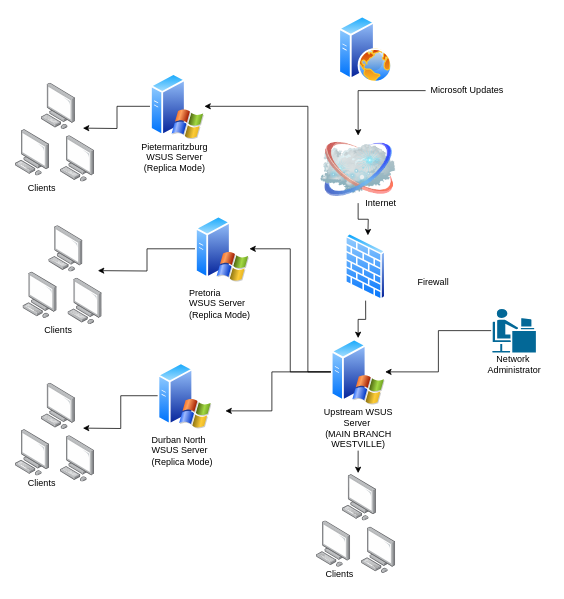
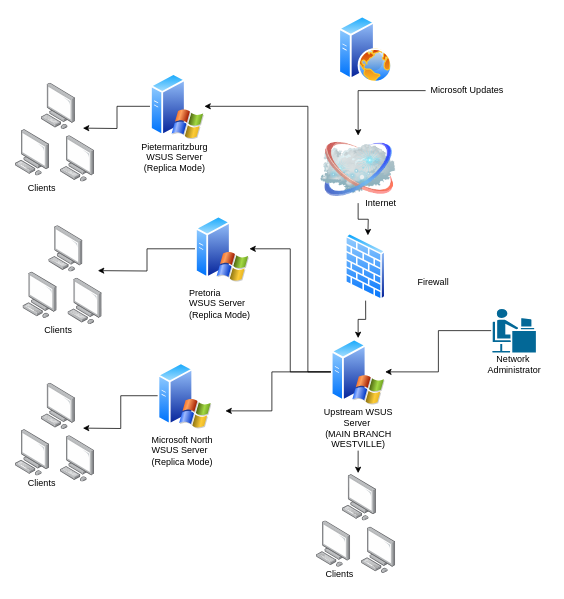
  <mxCell id="0" />
  <mxCell id="1" parent="0" />
  <mxCell id="2" value="" style="edgeStyle=orthogonalEdgeStyle;rounded=0;orthogonalLoop=1;jettySize=auto;html=1;" edge="1" parent="1" source="3"><mxGeometry relative="1" as="geometry"><mxPoint x="490" y="313" as="targetPoint" /></mxGeometry></mxCell>
  <mxCell id="3" value="" style="image;html=1;image=img/lib/clip_art/networking/Cloud_128x128.png" vertex="1" parent="1"><mxGeometry x="427" y="180" width="100" height="90" as="geometry" /></mxCell>
  <mxCell id="4" value="" style="aspect=fixed;perimeter=ellipsePerimeter;html=1;align=center;shadow=0;dashed=0;spacingTop=3;image;image=img/lib/active_directory/web_server.svg;" vertex="1" parent="1"><mxGeometry x="451" y="20" width="72" height="90" as="geometry" /></mxCell>
  <mxCell id="5" style="edgeStyle=orthogonalEdgeStyle;rounded=0;orthogonalLoop=1;jettySize=auto;html=1;" edge="1" parent="1" source="6"><mxGeometry relative="1" as="geometry"><mxPoint x="110" y="170" as="targetPoint" /></mxGeometry></mxCell>
  <mxCell id="6" value="" style="aspect=fixed;perimeter=ellipsePerimeter;html=1;align=center;shadow=0;dashed=0;spacingTop=3;image;image=img/lib/active_directory/windows_server_2.svg;" vertex="1" parent="1"><mxGeometry x="200" y="95.9" width="72" height="90" as="geometry" /></mxCell>
  <mxCell id="7" style="edgeStyle=orthogonalEdgeStyle;rounded=0;orthogonalLoop=1;jettySize=auto;html=1;" edge="1" parent="1" source="8"><mxGeometry relative="1" as="geometry"><mxPoint x="130" y="360" as="targetPoint" /></mxGeometry></mxCell>
  <mxCell id="8" value="" style="aspect=fixed;perimeter=ellipsePerimeter;html=1;align=center;shadow=0;dashed=0;spacingTop=3;image;image=img/lib/active_directory/windows_server_2.svg;" vertex="1" parent="1"><mxGeometry x="260" y="285.9" width="72" height="90" as="geometry" /></mxCell>
  <mxCell id="9" style="edgeStyle=orthogonalEdgeStyle;rounded=0;orthogonalLoop=1;jettySize=auto;html=1;entryX=1;entryY=0.5;entryDx=0;entryDy=0;" edge="1" parent="1" source="12" target="8"><mxGeometry relative="1" as="geometry" /></mxCell>
  <mxCell id="10" style="edgeStyle=orthogonalEdgeStyle;rounded=0;orthogonalLoop=1;jettySize=auto;html=1;" edge="1" parent="1" source="12"><mxGeometry relative="1" as="geometry"><mxPoint x="300" y="547" as="targetPoint" /><Array as="points"><mxPoint x="362" y="495" /><mxPoint x="362" y="547" /></Array></mxGeometry></mxCell>
  <mxCell id="11" style="edgeStyle=orthogonalEdgeStyle;rounded=0;orthogonalLoop=1;jettySize=auto;html=1;entryX=1;entryY=0.5;entryDx=0;entryDy=0;" edge="1" parent="1" source="12" target="6"><mxGeometry relative="1" as="geometry"><Array as="points"><mxPoint x="410" y="495" /><mxPoint x="410" y="141" /></Array></mxGeometry></mxCell>
  <mxCell id="12" value="" style="aspect=fixed;perimeter=ellipsePerimeter;html=1;align=center;shadow=0;dashed=0;spacingTop=3;image;image=img/lib/active_directory/windows_server_2.svg;" vertex="1" parent="1"><mxGeometry x="441" y="450" width="72" height="90" as="geometry" /></mxCell>
  <mxCell id="13" style="edgeStyle=orthogonalEdgeStyle;rounded=0;orthogonalLoop=1;jettySize=auto;html=1;entryX=1;entryY=0.5;entryDx=0;entryDy=0;" edge="1" parent="1" source="14" target="12"><mxGeometry relative="1" as="geometry" /></mxCell>
  <mxCell id="14" value="" style="shape=mxgraph.cisco.people.androgenous_person;html=1;pointerEvents=1;dashed=0;fillColor=#036897;strokeColor=#ffffff;strokeWidth=2;verticalLabelPosition=bottom;verticalAlign=top;align=center;outlineConnect=0;" vertex="1" parent="1"><mxGeometry x="655" y="410" width="60" height="60" as="geometry" /></mxCell>
  <mxCell id="15" value="" style="points=[];aspect=fixed;html=1;align=center;shadow=0;dashed=0;image;image=img/lib/allied_telesis/computer_and_terminals/Personal_Computer.svg;" vertex="1" parent="1"><mxGeometry x="54.4" y="110" width="45.6" height="61.8" as="geometry" /></mxCell>
  <mxCell id="16" value="" style="points=[];aspect=fixed;html=1;align=center;shadow=0;dashed=0;image;image=img/lib/allied_telesis/computer_and_terminals/Personal_Computer.svg;" vertex="1" parent="1"><mxGeometry x="80" y="180" width="45.6" height="61.8" as="geometry" /></mxCell>
  <mxCell id="17" value="" style="points=[];aspect=fixed;html=1;align=center;shadow=0;dashed=0;image;image=img/lib/allied_telesis/computer_and_terminals/Personal_Computer.svg;" vertex="1" parent="1"><mxGeometry x="20" y="171.8" width="45.6" height="61.8" as="geometry" /></mxCell>
  <mxCell id="18" value="" style="points=[];aspect=fixed;html=1;align=center;shadow=0;dashed=0;image;image=img/lib/allied_telesis/computer_and_terminals/Personal_Computer.svg;" vertex="1" parent="1"><mxGeometry x="64.4" y="300" width="45.6" height="61.8" as="geometry" /></mxCell>
  <mxCell id="19" value="" style="points=[];aspect=fixed;html=1;align=center;shadow=0;dashed=0;image;image=img/lib/allied_telesis/computer_and_terminals/Personal_Computer.svg;" vertex="1" parent="1"><mxGeometry x="90" y="370" width="45.6" height="61.8" as="geometry" /></mxCell>
  <mxCell id="20" value="" style="points=[];aspect=fixed;html=1;align=center;shadow=0;dashed=0;image;image=img/lib/allied_telesis/computer_and_terminals/Personal_Computer.svg;" vertex="1" parent="1"><mxGeometry x="30" y="361.8" width="45.6" height="61.8" as="geometry" /></mxCell>
  <mxCell id="21" value="" style="edgeStyle=orthogonalEdgeStyle;rounded=0;orthogonalLoop=1;jettySize=auto;html=1;" edge="1" parent="1" source="22" target="12"><mxGeometry relative="1" as="geometry" /></mxCell>
  <mxCell id="22" value="" style="aspect=fixed;perimeter=ellipsePerimeter;html=1;align=center;shadow=0;dashed=0;spacingTop=3;image;image=img/lib/active_directory/firewall.svg;" vertex="1" parent="1"><mxGeometry x="459.55" y="310" width="54.9" height="90" as="geometry" /></mxCell>
  <mxCell id="23" value="" style="edgeStyle=orthogonalEdgeStyle;rounded=0;orthogonalLoop=1;jettySize=auto;html=1;" edge="1" parent="1" source="24" target="3"><mxGeometry relative="1" as="geometry" /></mxCell>
  <mxCell id="24" value="Microsoft Updates" style="text;html=1;align=center;verticalAlign=middle;resizable=0;points=[];autosize=1;strokeColor=none;" vertex="1" parent="1"><mxGeometry x="567" y="110" width="110" height="20" as="geometry" /></mxCell>
  <mxCell id="25" value="Internet" style="text;html=1;align=center;verticalAlign=middle;resizable=0;points=[];autosize=1;strokeColor=none;" vertex="1" parent="1"><mxGeometry x="477" y="260" width="60" height="20" as="geometry" /></mxCell>
  <mxCell id="26" value="" style="edgeStyle=orthogonalEdgeStyle;rounded=0;orthogonalLoop=1;jettySize=auto;html=1;" edge="1" parent="1" source="27"><mxGeometry relative="1" as="geometry"><mxPoint x="477" y="630" as="targetPoint" /></mxGeometry></mxCell>
  <mxCell id="27" value="Upstream WSUS &lt;br&gt;Server&amp;nbsp;&lt;br&gt;(MAIN BRANCH&lt;br&gt;WESTVILLE)" style="text;html=1;align=center;verticalAlign=middle;resizable=0;points=[];autosize=1;strokeColor=none;" vertex="1" parent="1"><mxGeometry x="422" y="540" width="110" height="60" as="geometry" /></mxCell>
  <mxCell id="28" value="Network&amp;nbsp;&lt;br&gt;Administrator&lt;br&gt;" style="text;html=1;align=center;verticalAlign=middle;resizable=0;points=[];autosize=1;strokeColor=none;" vertex="1" parent="1"><mxGeometry x="640" y="470" width="90" height="30" as="geometry" /></mxCell>
  <mxCell id="29" value="Firewall&lt;br&gt;" style="text;html=1;align=center;verticalAlign=middle;resizable=0;points=[];autosize=1;strokeColor=none;" vertex="1" parent="1"><mxGeometry x="547" y="365.9" width="60" height="20" as="geometry" /></mxCell>
  <mxCell id="30" value="" style="points=[];aspect=fixed;html=1;align=center;shadow=0;dashed=0;image;image=img/lib/allied_telesis/computer_and_terminals/Personal_Computer.svg;" vertex="1" parent="1"><mxGeometry x="455.8" y="631.8" width="45.6" height="61.8" as="geometry" /></mxCell>
  <mxCell id="31" value="" style="points=[];aspect=fixed;html=1;align=center;shadow=0;dashed=0;image;image=img/lib/allied_telesis/computer_and_terminals/Personal_Computer.svg;" vertex="1" parent="1"><mxGeometry x="481.4" y="701.8" width="45.6" height="61.8" as="geometry" /></mxCell>
  <mxCell id="32" value="" style="points=[];aspect=fixed;html=1;align=center;shadow=0;dashed=0;image;image=img/lib/allied_telesis/computer_and_terminals/Personal_Computer.svg;" vertex="1" parent="1"><mxGeometry x="421.4" y="693.6" width="45.6" height="61.8" as="geometry" /></mxCell>
  <mxCell id="33" value="" style="points=[];aspect=fixed;html=1;align=center;shadow=0;dashed=0;image;image=img/lib/allied_telesis/computer_and_terminals/Personal_Computer.svg;" vertex="1" parent="1"><mxGeometry x="54.4" y="510" width="45.6" height="61.8" as="geometry" /></mxCell>
  <mxCell id="34" value="" style="points=[];aspect=fixed;html=1;align=center;shadow=0;dashed=0;image;image=img/lib/allied_telesis/computer_and_terminals/Personal_Computer.svg;" vertex="1" parent="1"><mxGeometry x="80" y="580" width="45.6" height="61.8" as="geometry" /></mxCell>
  <mxCell id="35" value="" style="points=[];aspect=fixed;html=1;align=center;shadow=0;dashed=0;image;image=img/lib/allied_telesis/computer_and_terminals/Personal_Computer.svg;" vertex="1" parent="1"><mxGeometry x="20" y="571.8" width="45.6" height="61.8" as="geometry" /></mxCell>
  <mxCell id="36" style="edgeStyle=orthogonalEdgeStyle;rounded=0;orthogonalLoop=1;jettySize=auto;html=1;" edge="1" parent="1" source="37"><mxGeometry relative="1" as="geometry"><mxPoint x="110" y="570" as="targetPoint" /></mxGeometry></mxCell>
  <mxCell id="37" value="" style="aspect=fixed;perimeter=ellipsePerimeter;html=1;align=center;shadow=0;dashed=0;spacingTop=3;image;image=img/lib/active_directory/windows_server_2.svg;" vertex="1" parent="1"><mxGeometry x="210" y="481.8" width="72" height="90" as="geometry" /></mxCell>
  <mxCell id="38" value="Pietermaritzburg&lt;br&gt;WSUS Server&lt;br&gt;(Replica Mode)" style="text;html=1;align=center;verticalAlign=middle;resizable=0;points=[];autosize=1;strokeColor=none;" vertex="1" parent="1"><mxGeometry x="182" y="183.6" width="100" height="50" as="geometry" /></mxCell>
  <mxCell id="39" value="Pretoria&lt;br&gt;WSUS Server&lt;br&gt;(Replica Mode)" style="text;whiteSpace=wrap;html=1;" vertex="1" parent="1"><mxGeometry x="250" y="375.9" width="110" height="60" as="geometry" /></mxCell>
- <mxCell id="40" value="Durban North WSUS Server&lt;br&gt;(Replica Mode)" style="text;whiteSpace=wrap;html=1;" vertex="1" parent="1"><mxGeometry x="200" y="571.8" width="110" height="60" as="geometry" /></mxCell>
+ <mxCell id="40" value="Microsoft North WSUS Server&lt;br&gt;(Replica Mode)" style="text;whiteSpace=wrap;html=1;" vertex="1" parent="1"><mxGeometry x="200" y="571.8" width="110" height="60" as="geometry" /></mxCell>
  <mxCell id="41" value="Clients" style="text;html=1;align=center;verticalAlign=middle;resizable=0;points=[];autosize=1;strokeColor=none;" vertex="1" parent="1"><mxGeometry x="427" y="755.4" width="50" height="20" as="geometry" /></mxCell>
  <mxCell id="42" value="Clients" style="text;html=1;align=center;verticalAlign=middle;resizable=0;points=[];autosize=1;strokeColor=none;" vertex="1" parent="1"><mxGeometry x="30" y="633.6" width="50" height="20" as="geometry" /></mxCell>
  <mxCell id="43" value="Clients" style="text;html=1;align=center;verticalAlign=middle;resizable=0;points=[];autosize=1;strokeColor=none;" vertex="1" parent="1"><mxGeometry x="52.2" y="430" width="50" height="20" as="geometry" /></mxCell>
  <mxCell id="44" value="Clients" style="text;html=1;align=center;verticalAlign=middle;resizable=0;points=[];autosize=1;strokeColor=none;" vertex="1" parent="1"><mxGeometry x="30" y="240" width="50" height="20" as="geometry" /></mxCell>
